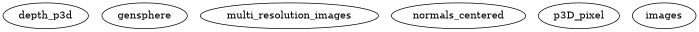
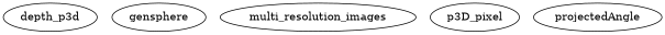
  digraph {
    depth_p3d
    gensphere
    multi_resolution_images
-   normals_centered
    p3D_pixel
-   projectedAngle [label=images]
+   projectedAngle
  }
